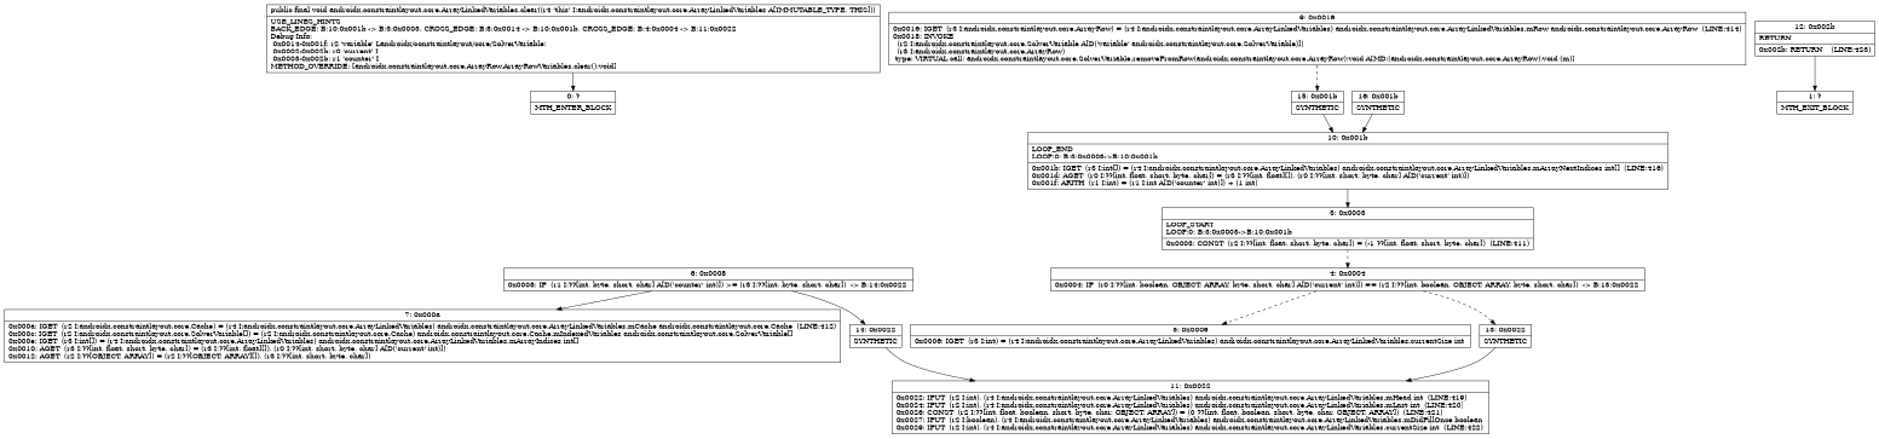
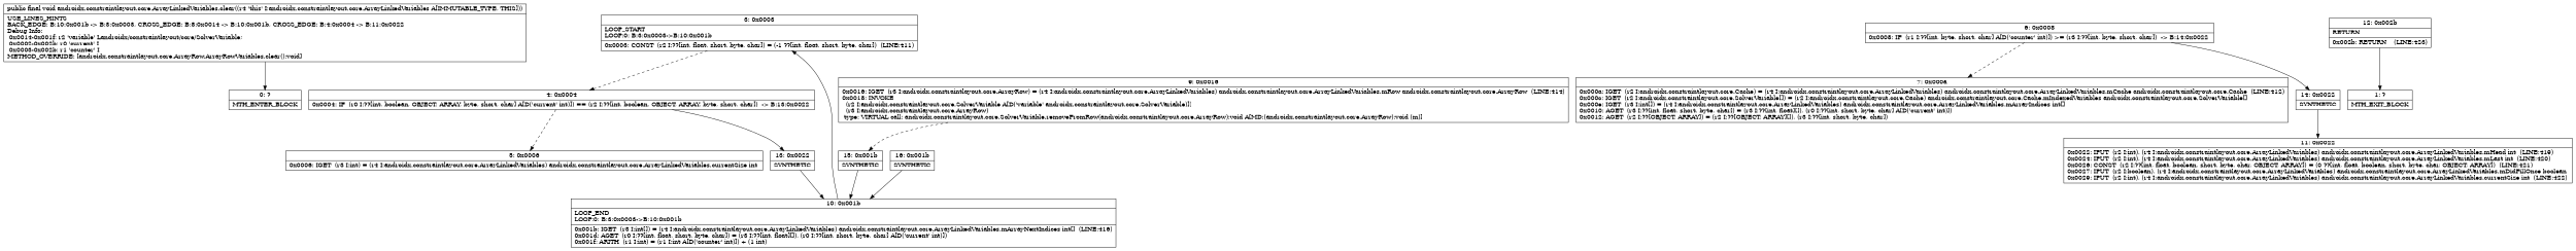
  digraph {
    node [shape=record]
    n1 [label="{0\:\ ?|MTH_ENTER_BLOCK\l}"]
    n2 [label="{3\:\ 0x0003|LOOP_START\lLOOP:0: B:3:0x0003\-\>B:10:0x001b\l|0x0003: CONST  (r2 I:??[int, float, short, byte, char]) = (\-1 ??[int, float, short, byte, char])  (LINE:411)\l}"]
    n3 [label="{4\:\ 0x0004|0x0004: IF  (r0 I:??[int, boolean, OBJECT, ARRAY, byte, short, char] A[D('current' int)]) == (r2 I:??[int, boolean, OBJECT, ARRAY, byte, short, char])  \-\> B:13:0x0022 \l}"]
    n4 [label="{5\:\ 0x0006|0x0006: IGET  (r3 I:int) = (r4 I:androidx.constraintlayout.core.ArrayLinkedVariables) androidx.constraintlayout.core.ArrayLinkedVariables.currentSize int \l}"]
    n5 [label="{13\:\ 0x0022|SYNTHETIC\l}"]
    n6 [label="{11\:\ 0x0022|0x0022: IPUT  (r2 I:int), (r4 I:androidx.constraintlayout.core.ArrayLinkedVariables) androidx.constraintlayout.core.ArrayLinkedVariables.mHead int  (LINE:419)\l0x0024: IPUT  (r2 I:int), (r4 I:androidx.constraintlayout.core.ArrayLinkedVariables) androidx.constraintlayout.core.ArrayLinkedVariables.mLast int  (LINE:420)\l0x0026: CONST  (r2 I:??[int, float, boolean, short, byte, char, OBJECT, ARRAY]) = (0 ??[int, float, boolean, short, byte, char, OBJECT, ARRAY])  (LINE:421)\l0x0027: IPUT  (r2 I:boolean), (r4 I:androidx.constraintlayout.core.ArrayLinkedVariables) androidx.constraintlayout.core.ArrayLinkedVariables.mDidFillOnce boolean \l0x0029: IPUT  (r2 I:int), (r4 I:androidx.constraintlayout.core.ArrayLinkedVariables) androidx.constraintlayout.core.ArrayLinkedVariables.currentSize int  (LINE:422)\l}"]
    n7 [label="{6\:\ 0x0008|0x0008: IF  (r1 I:??[int, byte, short, char] A[D('counter' int)]) \>= (r3 I:??[int, byte, short, char])  \-\> B:14:0x0022 \l}"]
    n8 [label="{7\:\ 0x000a|0x000a: IGET  (r2 I:androidx.constraintlayout.core.Cache) = (r4 I:androidx.constraintlayout.core.ArrayLinkedVariables) androidx.constraintlayout.core.ArrayLinkedVariables.mCache androidx.constraintlayout.core.Cache  (LINE:412)\l0x000c: IGET  (r2 I:androidx.constraintlayout.core.SolverVariable[]) = (r2 I:androidx.constraintlayout.core.Cache) androidx.constraintlayout.core.Cache.mIndexedVariables androidx.constraintlayout.core.SolverVariable[] \l0x000e: IGET  (r3 I:int[]) = (r4 I:androidx.constraintlayout.core.ArrayLinkedVariables) androidx.constraintlayout.core.ArrayLinkedVariables.mArrayIndices int[] \l0x0010: AGET  (r3 I:??[int, float, short, byte, char]) = (r3 I:??[int, float][]), (r0 I:??[int, short, byte, char] A[D('current' int)]) \l0x0012: AGET  (r2 I:??[OBJECT, ARRAY]) = (r2 I:??[OBJECT, ARRAY][]), (r3 I:??[int, short, byte, char]) \l}"]
    n9 [label="{14\:\ 0x0022|SYNTHETIC\l}"]
    n10 [label="{9\:\ 0x0016|0x0016: IGET  (r3 I:androidx.constraintlayout.core.ArrayRow) = (r4 I:androidx.constraintlayout.core.ArrayLinkedVariables) androidx.constraintlayout.core.ArrayLinkedVariables.mRow androidx.constraintlayout.core.ArrayRow  (LINE:414)\l0x0018: INVOKE  \l  (r2 I:androidx.constraintlayout.core.SolverVariable A[D('variable' androidx.constraintlayout.core.SolverVariable)])\l  (r3 I:androidx.constraintlayout.core.ArrayRow)\l type: VIRTUAL call: androidx.constraintlayout.core.SolverVariable.removeFromRow(androidx.constraintlayout.core.ArrayRow):void A[MD:(androidx.constraintlayout.core.ArrayRow):void (m)]\l}"]
    n11 [label="{15\:\ 0x001b|SYNTHETIC\l}"]
    n12 [label="{16\:\ 0x001b|SYNTHETIC\l}"]
    n13 [label="{10\:\ 0x001b|LOOP_END\lLOOP:0: B:3:0x0003\-\>B:10:0x001b\l|0x001b: IGET  (r3 I:int[]) = (r4 I:androidx.constraintlayout.core.ArrayLinkedVariables) androidx.constraintlayout.core.ArrayLinkedVariables.mArrayNextIndices int[]  (LINE:416)\l0x001d: AGET  (r0 I:??[int, float, short, byte, char]) = (r3 I:??[int, float][]), (r0 I:??[int, short, byte, char] A[D('current' int)]) \l0x001f: ARITH  (r1 I:int) = (r1 I:int A[D('counter' int)]) + (1 int) \l}"]
    n14 [label="{12\:\ 0x002b|RETURN\l|0x002b: RETURN    (LINE:423)\l}"]
    n15 [label="{1\:\ ?|MTH_EXIT_BLOCK\l}"]
    n16 [label="{public final void androidx.constraintlayout.core.ArrayLinkedVariables.clear((r4 'this' I:androidx.constraintlayout.core.ArrayLinkedVariables A[IMMUTABLE_TYPE, THIS]))  | USE_LINES_HINTS\lBACK_EDGE: B:10:0x001b \-\> B:3:0x0003, CROSS_EDGE: B:8:0x0014 \-\> B:10:0x001b, CROSS_EDGE: B:4:0x0004 \-\> B:11:0x0022\lDebug Info:\l  0x0014\-0x001f: r2 'variable' Landroidx\/constraintlayout\/core\/SolverVariable;\l  0x0002\-0x002b: r0 'current' I\l  0x0003\-0x002b: r1 'counter' I\lMETHOD_OVERRIDE: [androidx.constraintlayout.core.ArrayRow.ArrayRowVariables.clear():void]\l}"]
    n2 -> n3 [style=dashed]
    n3 -> n4 [style=dashed]
-   n3 -> n5 [style=dashed]
-   n5 -> n6
-   n7 -> n8 [style=solid]
+   n3 -> n5
+   n5 -> n13
+   n7 -> n8 [style=dashed]
    n7 -> n9
    n9 -> n6
    n10 -> n11 [style=dashed]
    n11 -> n13
    n12 -> n13
    n13 -> n2
    n14 -> n15
    n16 -> n1
  }
